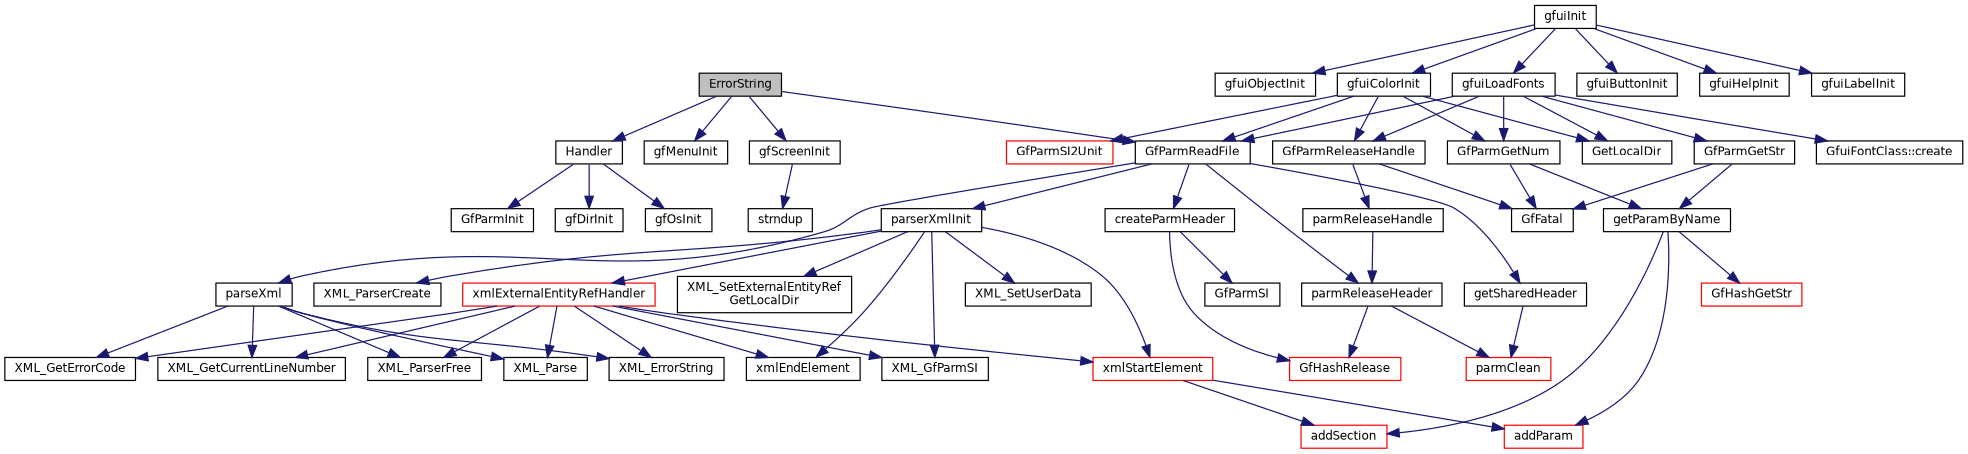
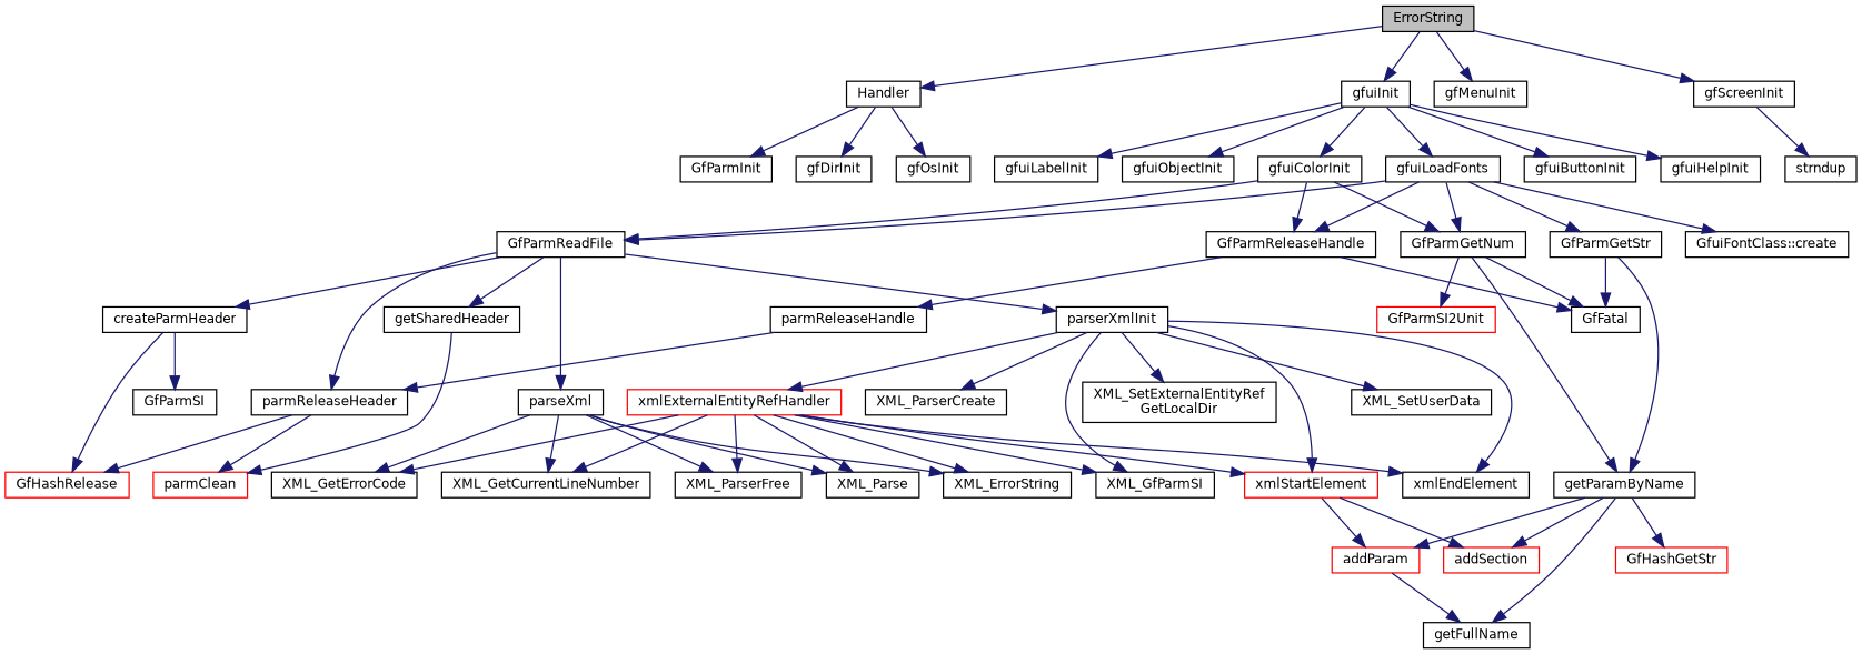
  digraph {
    rankdir=TB
    node [color=black fillcolor=white fontname=Helvetica fontsize=10 shape=record style=filled]
    edge [color=midnightblue fontname=Helvetica fontsize=10 labelfontname=Helvetica labelfontsize=10 style=solid]
    n1 [fillcolor=grey75 fontcolor=black height=0.2 label=ErrorString width=0.4]
    n2 [height=0.2 label=Handler width=0.4]
    n3 [height=0.2 label=gfuiInit width=0.4]
    n4 [height=0.2 label=gfMenuInit width=0.4]
    n5 [height=0.2 label=gfScreenInit width=0.4]
    n6 [height=0.2 label=gfDirInit width=0.4]
    n7 [height=0.2 label=gfOsInit width=0.4]
    n8 [height=0.2 label=GfParmInit width=0.4]
    n9 [height=0.2 label=gfuiButtonInit width=0.4]
    n10 [height=0.2 label=gfuiHelpInit width=0.4]
    n11 [height=0.2 label=gfuiLabelInit width=0.4]
    n12 [height=0.2 label=gfuiObjectInit width=0.4]
    n13 [height=0.2 label=gfuiColorInit width=0.4]
    n14 [height=0.2 label=gfuiLoadFonts width=0.4]
    n15 [height=0.2 label=strndup width=0.4]
-   n16 [height=0.2 label=GetLocalDir width=0.4]
    n17 [height=0.2 label=GfParmReadFile width=0.4]
    n18 [height=0.2 label=GfParmGetNum width=0.4]
    n19 [height=0.2 label=GfParmReleaseHandle width=0.4]
    n20 [height=0.2 label=GfParmGetStr width=0.4]
    n21 [height=0.2 label="GfuiFontClass::create" width=0.4]
    n22 [height=0.2 label=getSharedHeader width=0.4]
    n23 [height=0.2 label=createParmHeader width=0.4]
    n24 [height=0.2 label=parserXmlInit width=0.4]
    n25 [height=0.2 label=parseXml width=0.4]
    n26 [height=0.2 label=parmReleaseHeader width=0.4]
    n27 [height=0.2 label=GfFatal width=0.4]
    n28 [height=0.2 label=getParamByName width=0.4]
    n29 [color=red height=0.2 label=GfParmSI2Unit width=0.4]
    n30 [height=0.2 label=parmReleaseHandle width=0.4]
    n31 [color=red height=0.2 label=parmClean width=0.4]
    n32 [height=0.2 label=GfParmSI width=0.4]
    n33 [color=red height=0.2 label=GfHashRelease width=0.4]
    n34 [height=0.2 label=XML_ParserCreate width=0.4]
    n35 [height=0.2 label=XML_GfParmSI width=0.4]
    n36 [color=red height=0.2 label=xmlStartElement width=0.4]
    n37 [height=0.2 label=xmlEndElement width=0.4]
    n38 [height=0.2 label="XML_SetExternalEntityRef\lGetLocalDir" width=0.4]
    n39 [color=red height=0.2 label=xmlExternalEntityRefHandler width=0.4]
    n40 [height=0.2 label=XML_SetUserData width=0.4]
    n41 [height=0.2 label=XML_Parse width=0.4]
    n42 [height=0.2 label=XML_ErrorString width=0.4]
    n43 [height=0.2 label=XML_GetErrorCode width=0.4]
    n44 [height=0.2 label=XML_GetCurrentLineNumber width=0.4]
    n45 [height=0.2 label=XML_ParserFree width=0.4]
    n46 [color=red height=0.2 label=addSection width=0.4]
    n47 [color=red height=0.2 label=addParam width=0.4]
+   n48 [height=0.2 label=getFullName width=0.4]
    n49 [color=red height=0.2 label=GfHashGetStr width=0.4]
    n1 -> n2
-   n1 -> n17
+   n1 -> n3
    n1 -> n4
    n1 -> n5
    n2 -> n6
    n2 -> n7
    n2 -> n8
    n3 -> n9
    n3 -> n10
    n3 -> n11
    n3 -> n12
    n3 -> n13
    n3 -> n14
    n5 -> n15
-   n13 -> n16
    n13 -> n17
    n13 -> n18
    n13 -> n19
-   n14 -> n16
    n14 -> n17
    n14 -> n18
    n14 -> n19
    n14 -> n20
    n14 -> n21
    n17 -> n22
    n17 -> n23
    n17 -> n24
    n17 -> n25
    n17 -> n26
    n18 -> n27
    n18 -> n28
-   n13 -> n29
+   n18 -> n29
    n19 -> n27
    n19 -> n30
    n20 -> n27
    n20 -> n28
    n22 -> n31
    n23 -> n32
    n23 -> n33
    n24 -> n34
    n24 -> n35
    n24 -> n36
    n24 -> n37
    n24 -> n38
    n24 -> n39
    n24 -> n40
    n25 -> n41
    n25 -> n42
    n25 -> n43
    n25 -> n44
    n25 -> n45
    n26 -> n31
    n26 -> n33
    n28 -> n46
    n28 -> n47
+   n28 -> n48
    n28 -> n49
    n30 -> n26
    n36 -> n46
    n36 -> n47
    n39 -> n35
    n39 -> n36
    n39 -> n37
    n39 -> n41
    n39 -> n42
    n39 -> n43
    n39 -> n44
    n39 -> n45
+   n47 -> n48
  }
